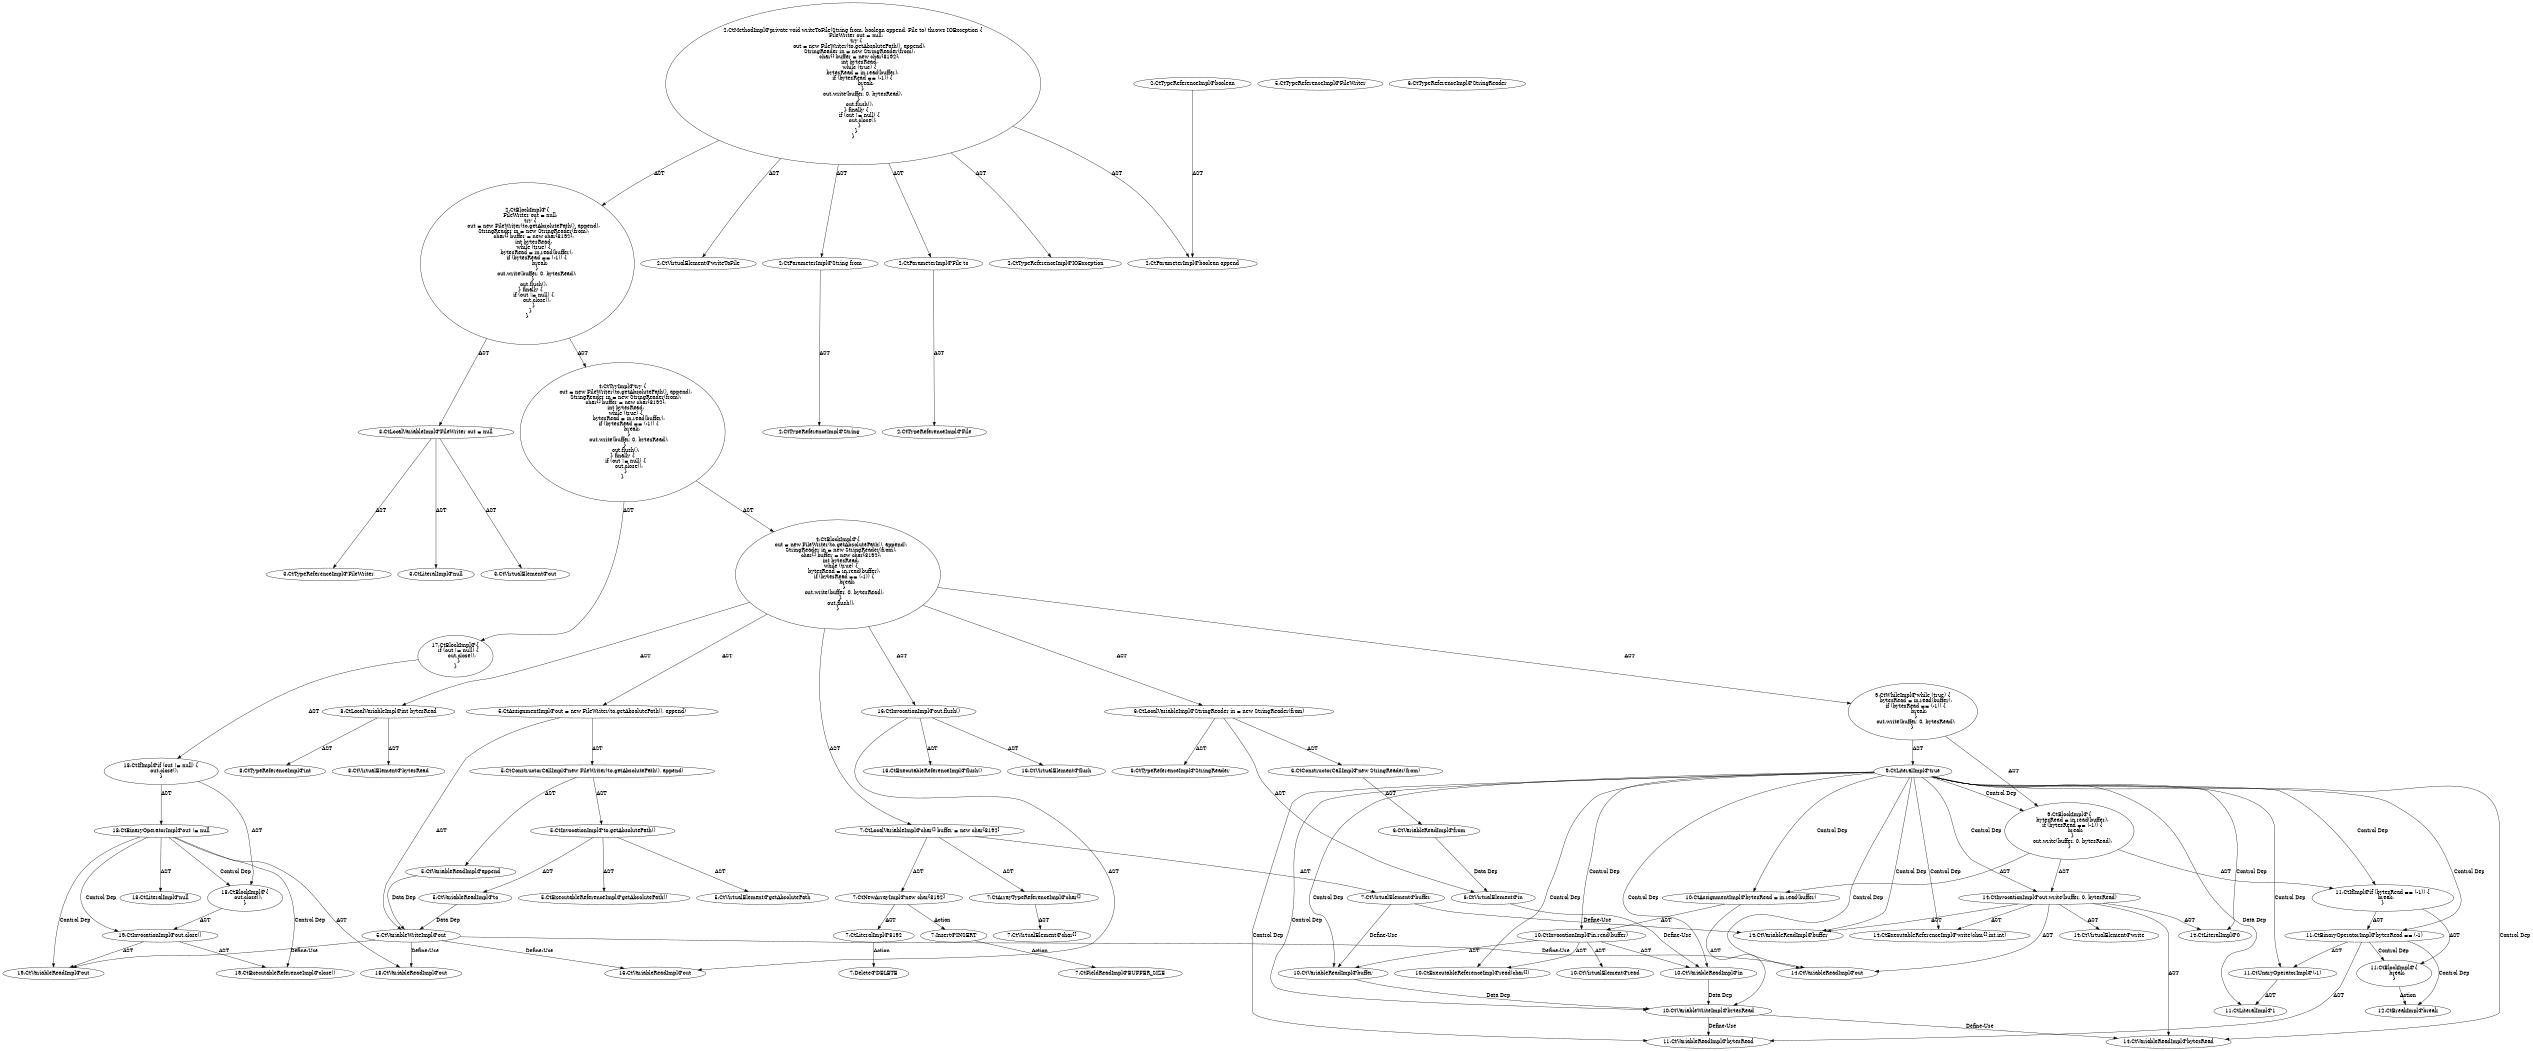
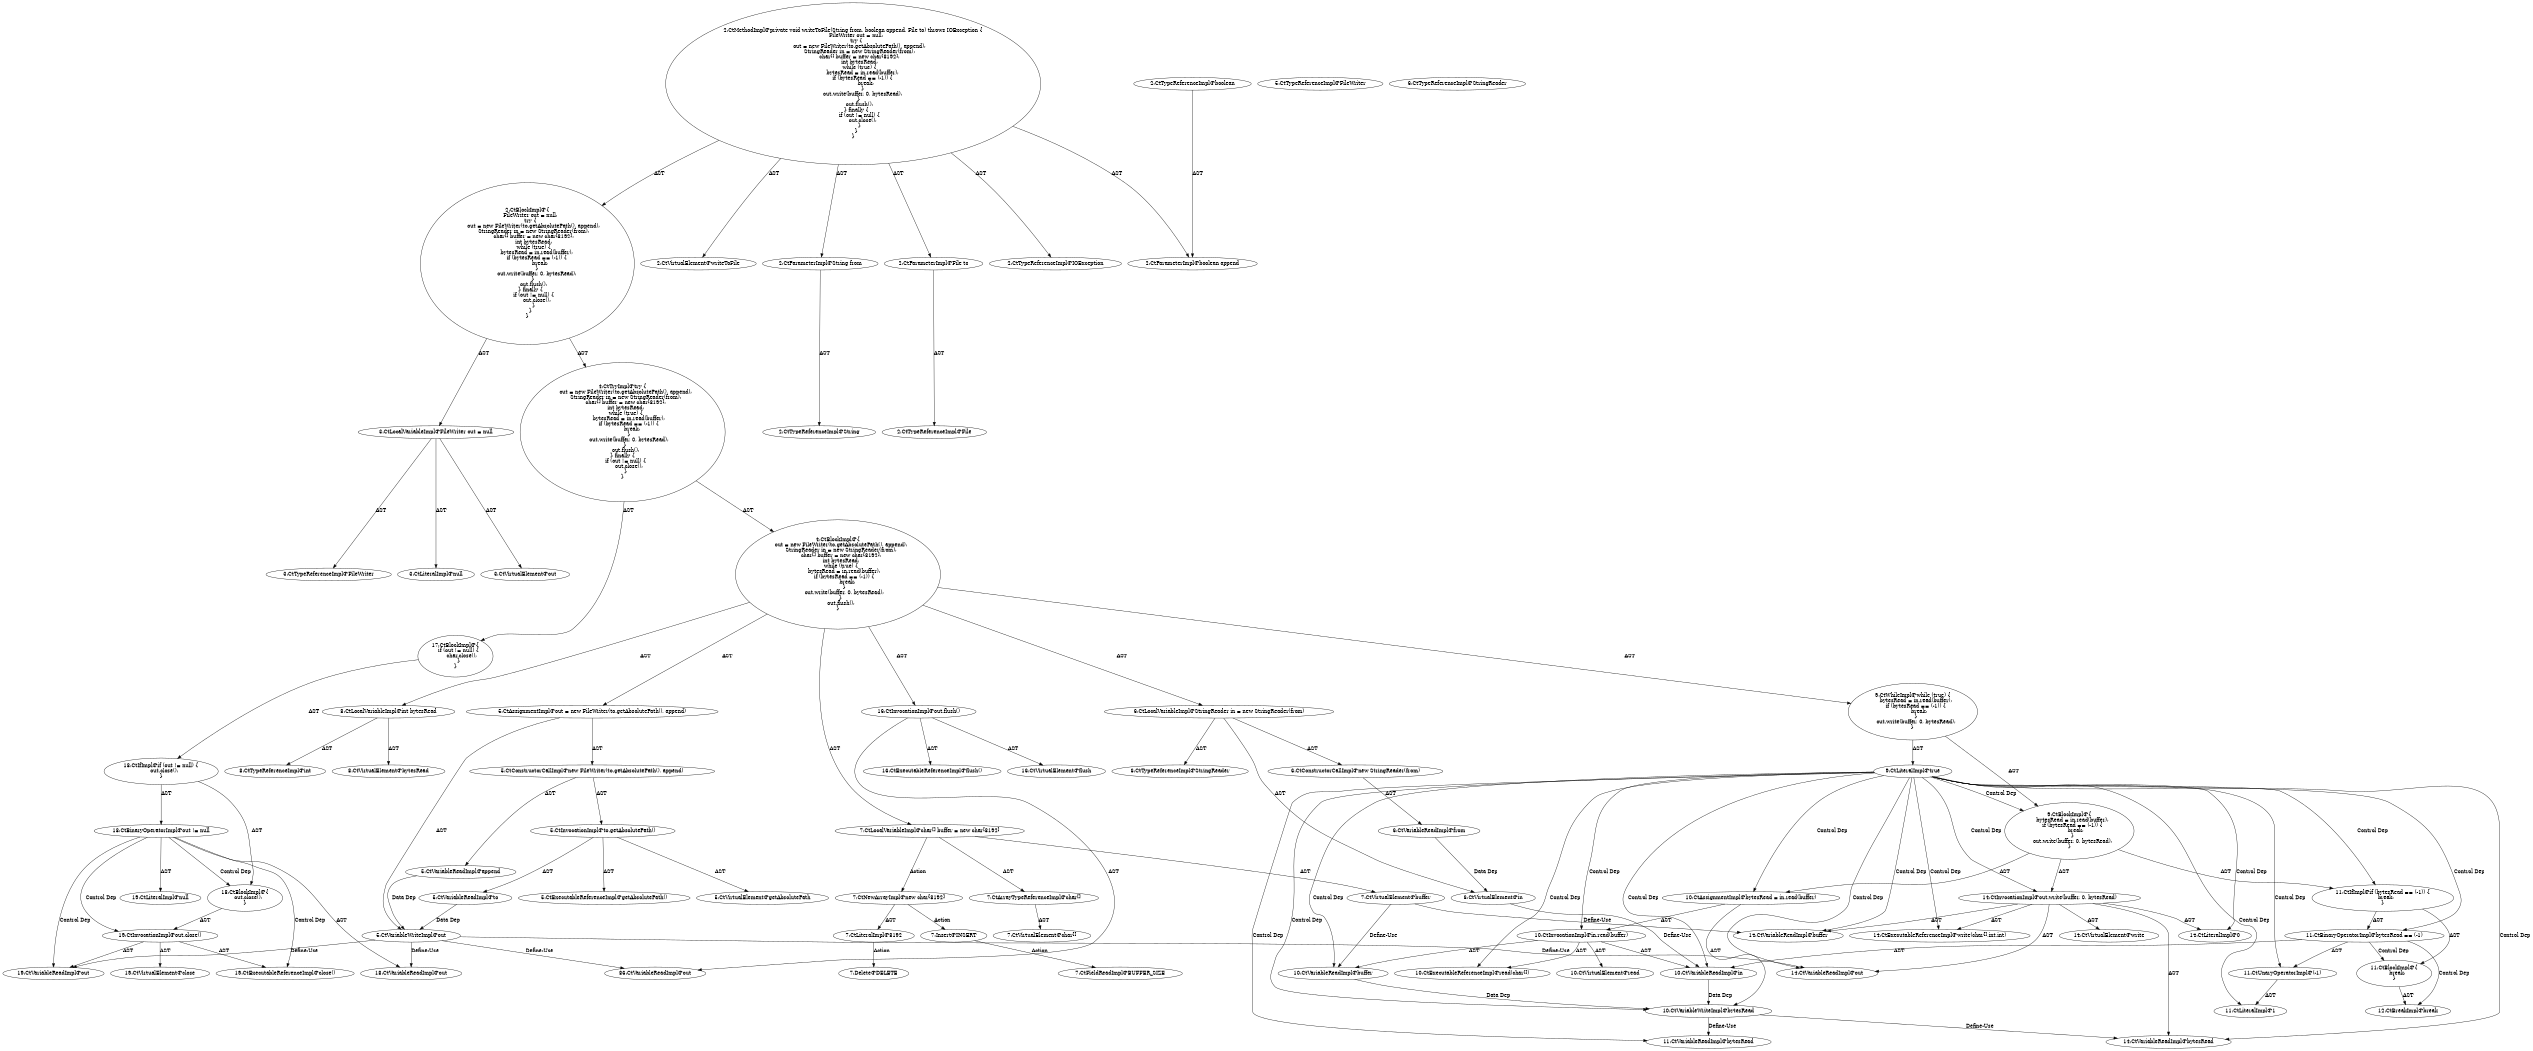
  digraph {
    node [shape=ellipse]
    n1 [label="2:CtVirtualElement@writeToFile"]
    n2 [label="2:CtParameterImpl@String from"]
    n3 [label="2:CtTypeReferenceImpl@String"]
    n4 [label="2:CtParameterImpl@boolean append"]
    n5 [label="2:CtTypeReferenceImpl@boolean"]
    n6 [label="2:CtParameterImpl@File to"]
    n7 [label="2:CtTypeReferenceImpl@File"]
    n8 [label="2:CtTypeReferenceImpl@IOException"]
    n9 [label="3:CtTypeReferenceImpl@FileWriter"]
    n10 [label="3:CtLiteralImpl@null"]
    n11 [label="3:CtVirtualElement@out"]
    n12 [label="3:CtLocalVariableImpl@FileWriter out = null"]
    n13 [label="5:CtVariableWriteImpl@out"]
    n14 [label="14:CtVariableReadImpl@out"]
-   n15 [label="16:CtVariableReadImpl@out"]
+   n15 [label="86:CtVariableReadImpl@out"]
    n16 [label="18:CtVariableReadImpl@out"]
    n17 [label="19:CtVariableReadImpl@out"]
    n18 [label="5:CtTypeReferenceImpl@FileWriter"]
    n19 [label="5:CtExecutableReferenceImpl@getAbsolutePath()"]
    n20 [label="5:CtVirtualElement@getAbsolutePath"]
    n21 [label="5:CtVariableReadImpl@to"]
    n22 [label="5:CtInvocationImpl@to.getAbsolutePath()"]
    n23 [label="5:CtVariableReadImpl@append"]
    n24 [label="5:CtConstructorCallImpl@new FileWriter(to.getAbsolutePath(), append)"]
    n25 [label="5:CtAssignmentImpl@out = new FileWriter(to.getAbsolutePath(), append)"]
    n26 [label="6:CtTypeReferenceImpl@StringReader"]
    n27 [label="6:CtTypeReferenceImpl@StringReader"]
    n28 [label="6:CtVariableReadImpl@from"]
    n29 [label="6:CtVirtualElement@in"]
    n30 [label="10:CtVariableReadImpl@in"]
    n31 [label="6:CtConstructorCallImpl@new StringReader(from)"]
    n32 [label="10:CtVariableWriteImpl@bytesRead"]
    n33 [label="6:CtLocalVariableImpl@StringReader in = new StringReader(from)"]
    n34 [label="7:CtVirtualElement@char[]"]
    n35 [label="7:CtArrayTypeReferenceImpl@char[]"]
    n36 [label="7:CtNewArrayImpl@new char[8192]"]
    n37 [label="7:CtLiteralImpl@8192"]
    n38 [label="7:Insert@INSERT"]
    n39 [label="7:Delete@DELETE"]
    n40 [label="7:CtFieldReadImpl@BUFFER_SIZE"]
    n41 [label="7:CtVirtualElement@buffer"]
    n42 [label="10:CtVariableReadImpl@buffer"]
    n43 [label="14:CtVariableReadImpl@buffer"]
    n44 [label="7:CtLocalVariableImpl@char[] buffer = new char[8192]"]
    n45 [label="8:CtTypeReferenceImpl@int"]
    n46 [label="8:CtVirtualElement@bytesRead"]
    n47 [label="8:CtLocalVariableImpl@int bytesRead"]
    n48 [label="9:CtLiteralImpl@true"]
    n49 [label="10:CtExecutableReferenceImpl@read(char[])"]
    n50 [label="10:CtInvocationImpl@in.read(buffer)"]
    n51 [label="10:CtAssignmentImpl@bytesRead = in.read(buffer)"]
    n52 [label="11:CtVariableReadImpl@bytesRead"]
    n53 [label="11:CtLiteralImpl@1"]
    n54 [label="11:CtUnaryOperatorImpl@(-1)"]
    n55 [label="11:CtBinaryOperatorImpl@bytesRead == (-1)"]
    n56 [label="11:CtIfImpl@if (bytesRead == (-1)) \{\n    break;\n\}"]
    n57 [label="14:CtExecutableReferenceImpl@write(char[],int,int)"]
    n58 [label="14:CtLiteralImpl@0"]
    n59 [label="14:CtVariableReadImpl@bytesRead"]
    n60 [label="14:CtInvocationImpl@out.write(buffer, 0, bytesRead)"]
    n61 [label="9:CtBlockImpl@\{\n    bytesRead = in.read(buffer);\n    if (bytesRead == (-1)) \{\n        break;\n    \}\n    out.write(buffer, 0, bytesRead);\n\}"]
    n62 [label="10:CtVirtualElement@read"]
    n63 [label="12:CtBreakImpl@break"]
    n64 [label="11:CtBlockImpl@\{\n    break;\n\}"]
    n65 [label="14:CtVirtualElement@write"]
    n66 [label="9:CtWhileImpl@while (true) \{\n    bytesRead = in.read(buffer);\n    if (bytesRead == (-1)) \{\n        break;\n    \}\n    out.write(buffer, 0, bytesRead);\n\} "]
    n67 [label="16:CtExecutableReferenceImpl@flush()"]
    n68 [label="16:CtVirtualElement@flush"]
    n69 [label="16:CtInvocationImpl@out.flush()"]
    n70 [label="4:CtBlockImpl@\{\n    out = new FileWriter(to.getAbsolutePath(), append);\n    StringReader in = new StringReader(from);\n    char[] buffer = new char[8192];\n    int bytesRead;\n    while (true) \{\n        bytesRead = in.read(buffer);\n        if (bytesRead == (-1)) \{\n            break;\n        \}\n        out.write(buffer, 0, bytesRead);\n    \} \n    out.flush();\n\}"]
-   n71 [label="18:CtLiteralImpl@null"]
+   n71 [label="19:CtLiteralImpl@null"]
    n72 [label="18:CtBinaryOperatorImpl@out != null"]
    n73 [label="19:CtExecutableReferenceImpl@close()"]
    n74 [label="19:CtInvocationImpl@out.close()"]
    n75 [label="18:CtBlockImpl@\{\n    out.close();\n\}"]
+   n76 [label="19:CtVirtualElement@close"]
    n77 [label="18:CtIfImpl@if (out != null) \{\n    out.close();\n\}"]
-   n78 [label="17:CtBlockImpl@\{\n    if (out != null) \{\n        out.close();\n    \}\n\}"]
+   n78 [label="17:CtBlockImpl@\{\n    if (out != null) \{\n        char.close();\n    \}\n\}"]
    n79 [label="4:CtTryImpl@try \{\n    out = new FileWriter(to.getAbsolutePath(), append);\n    StringReader in = new StringReader(from);\n    char[] buffer = new char[8192];\n    int bytesRead;\n    while (true) \{\n        bytesRead = in.read(buffer);\n        if (bytesRead == (-1)) \{\n            break;\n        \}\n        out.write(buffer, 0, bytesRead);\n    \} \n    out.flush();\n\} finally \{\n    if (out != null) \{\n        out.close();\n    \}\n\}"]
    n80 [label="2:CtBlockImpl@\{\n    FileWriter out = null;\n    try \{\n        out = new FileWriter(to.getAbsolutePath(), append);\n        StringReader in = new StringReader(from);\n        char[] buffer = new char[8192];\n        int bytesRead;\n        while (true) \{\n            bytesRead = in.read(buffer);\n            if (bytesRead == (-1)) \{\n                break;\n            \}\n            out.write(buffer, 0, bytesRead);\n        \} \n        out.flush();\n    \} finally \{\n        if (out != null) \{\n            out.close();\n        \}\n    \}\n\}"]
    n81 [label="2:CtMethodImpl@private void writeToFile(String from, boolean append, File to) throws IOException \{\n    FileWriter out = null;\n    try \{\n        out = new FileWriter(to.getAbsolutePath(), append);\n        StringReader in = new StringReader(from);\n        char[] buffer = new char[8192];\n        int bytesRead;\n        while (true) \{\n            bytesRead = in.read(buffer);\n            if (bytesRead == (-1)) \{\n                break;\n            \}\n            out.write(buffer, 0, bytesRead);\n        \} \n        out.flush();\n    \} finally \{\n        if (out != null) \{\n            out.close();\n        \}\n    \}\n\}"]
    n2 -> n3 [label=AST]
    n5 -> n4 [label=AST]
    n6 -> n7 [label=AST]
    n12 -> n9 [label=AST]
    n12 -> n10 [label=AST]
    n12 -> n11 [label=AST]
    n13 -> n14 [label="Define-Use"]
    n13 -> n15 [label="Define-Use"]
    n13 -> n16 [label="Define-Use"]
    n13 -> n17 [label="Define-Use"]
    n21 -> n13 [label="Data Dep"]
    n22 -> n19 [label=AST]
    n22 -> n20 [label=AST]
    n22 -> n21 [label=AST]
    n23 -> n13 [label="Data Dep"]
    n24 -> n22 [label=AST]
    n24 -> n23 [label=AST]
    n25 -> n13 [label=AST]
    n25 -> n24 [label=AST]
    n28 -> n29 [label="Data Dep"]
    n29 -> n30 [label="Define-Use"]
    n30 -> n32 [label="Data Dep"]
    n31 -> n28 [label=AST]
    n32 -> n52 [label="Define-Use"]
    n32 -> n59 [label="Define-Use"]
    n33 -> n26 [label=AST]
    n33 -> n29 [label=AST]
    n33 -> n31 [label=AST]
    n35 -> n34 [label=AST]
    n36 -> n37 [label=AST]
    n36 -> n38 [label=Action]
    n37 -> n39 [label=Action]
    n38 -> n40 [label=Action]
    n41 -> n42 [label="Define-Use"]
    n41 -> n43 [label="Define-Use"]
    n42 -> n32 [label="Data Dep"]
    n44 -> n35 [label=AST]
-   n44 -> n36 [label=AST]
+   n44 -> n36 [label=Action]
    n44 -> n41 [label=AST]
    n47 -> n45 [label=AST]
    n47 -> n46 [label=AST]
    n48 -> n14 [label="Control Dep"]
    n48 -> n30 [label="Control Dep"]
    n48 -> n32 [label="Control Dep"]
    n48 -> n42 [label="Control Dep"]
    n48 -> n43 [label="Control Dep"]
    n48 -> n49 [label="Control Dep"]
    n48 -> n50 [label="Control Dep"]
    n48 -> n51 [label="Control Dep"]
    n48 -> n52 [label="Control Dep"]
-   n48 -> n53 [label="Data Dep"]
+   n48 -> n53 [label="Control Dep"]
    n48 -> n54 [label="Control Dep"]
    n48 -> n55 [label="Control Dep"]
    n48 -> n56 [label="Control Dep"]
    n48 -> n57 [label="Control Dep"]
    n48 -> n58 [label="Control Dep"]
    n48 -> n59 [label="Control Dep"]
    n48 -> n60 [label="Control Dep"]
    n48 -> n61 [label="Control Dep"]
    n50 -> n30 [label=AST]
    n50 -> n42 [label=AST]
    n50 -> n49 [label=AST]
    n50 -> n62 [label=AST]
    n51 -> n32 [label=AST]
    n51 -> n50 [label=AST]
    n54 -> n53 [label=AST]
-   n55 -> n52 [label=AST]
+   n55 -> n30 [label=AST]
    n55 -> n54 [label=AST]
    n55 -> n63 [label="Control Dep"]
    n55 -> n64 [label="Control Dep"]
    n56 -> n55 [label=AST]
    n56 -> n64 [label=AST]
    n60 -> n14 [label=AST]
    n60 -> n43 [label=AST]
    n60 -> n57 [label=AST]
    n60 -> n58 [label=AST]
    n60 -> n59 [label=AST]
    n60 -> n65 [label=AST]
    n61 -> n51 [label=AST]
    n61 -> n56 [label=AST]
    n61 -> n60 [label=AST]
-   n64 -> n63 [label=Action]
+   n64 -> n63 [label=AST]
    n66 -> n48 [label=AST]
    n66 -> n61 [label=AST]
    n69 -> n15 [label=AST]
    n69 -> n67 [label=AST]
    n69 -> n68 [label=AST]
    n70 -> n25 [label=AST]
    n70 -> n33 [label=AST]
    n70 -> n44 [label=AST]
    n70 -> n47 [label=AST]
    n70 -> n66 [label=AST]
    n70 -> n69 [label=AST]
    n72 -> n16 [label=AST]
    n72 -> n17 [label="Control Dep"]
    n72 -> n71 [label=AST]
    n72 -> n73 [label="Control Dep"]
    n72 -> n74 [label="Control Dep"]
    n72 -> n75 [label="Control Dep"]
    n74 -> n17 [label=AST]
    n74 -> n73 [label=AST]
+   n74 -> n76 [label=AST]
    n75 -> n74 [label=AST]
    n77 -> n72 [label=AST]
    n77 -> n75 [label=AST]
    n78 -> n77 [label=AST]
    n79 -> n70 [label=AST]
    n79 -> n78 [label=AST]
    n80 -> n12 [label=AST]
    n80 -> n79 [label=AST]
    n81 -> n1 [label=AST]
    n81 -> n2 [label=AST]
    n81 -> n4 [label=AST]
    n81 -> n6 [label=AST]
    n81 -> n8 [label=AST]
    n81 -> n80 [label=AST]
  }
